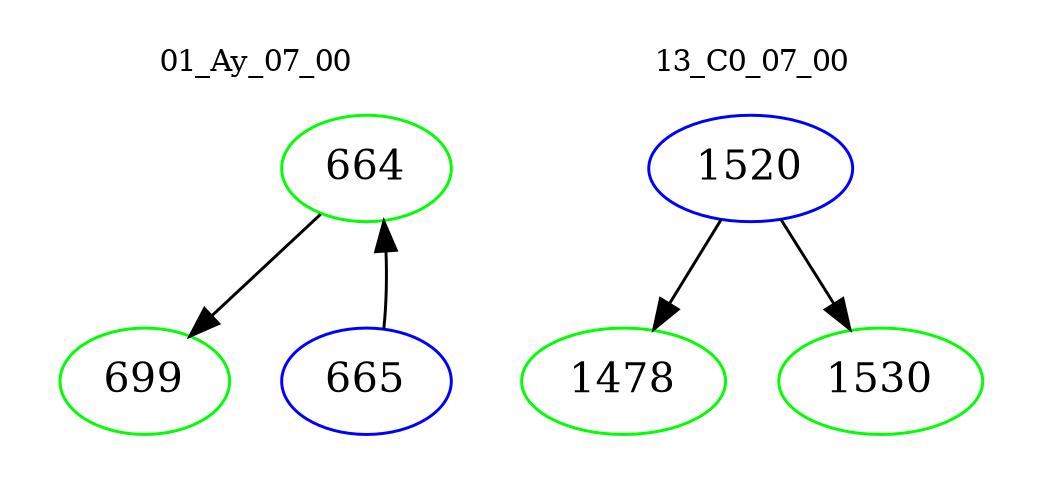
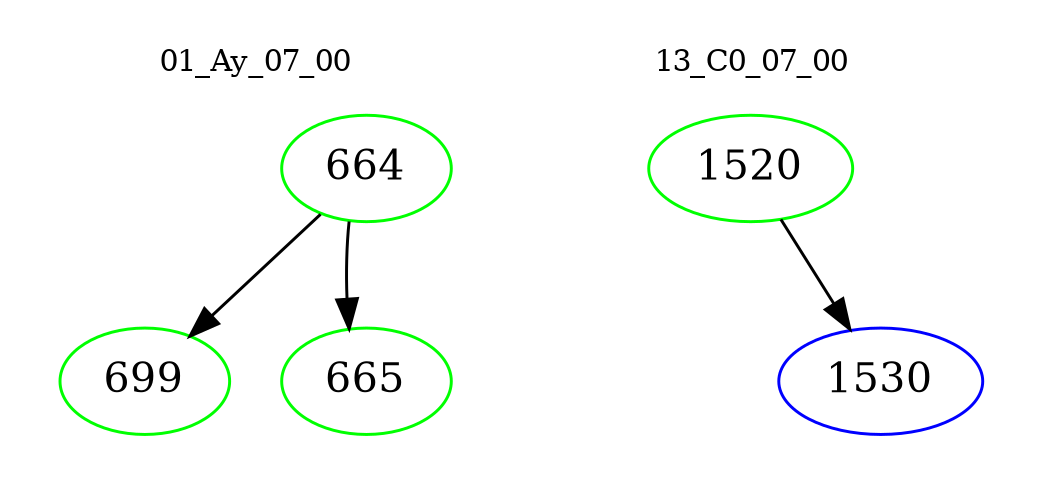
  digraph {
    node [color=green]
    edge [color=black]
    n1 [label=664]
    n2 [label=699]
-   n3 [color=blue label=665]
-   n4 [color=blue label=1520]
-   n5 [label=1478]
-   n6 [label=1530]
+   n3 [label=665]
+   n4 [label=1520]
+   n6 [color=blue label=1530]
    subgraph cluster_1 {
      color=white
      fontsize=10
      label="01_Ay_07_00"
      n1
      n2
      n3
    }
    subgraph cluster_2 {
      color=white
      fontsize=10
      label="13_C0_07_00"
      n4
-     n5
      n6
    }
    n1 -> n2
-   n3 -> n1
-   n4 -> n5
+   n1 -> n3
    n4 -> n6
  }
